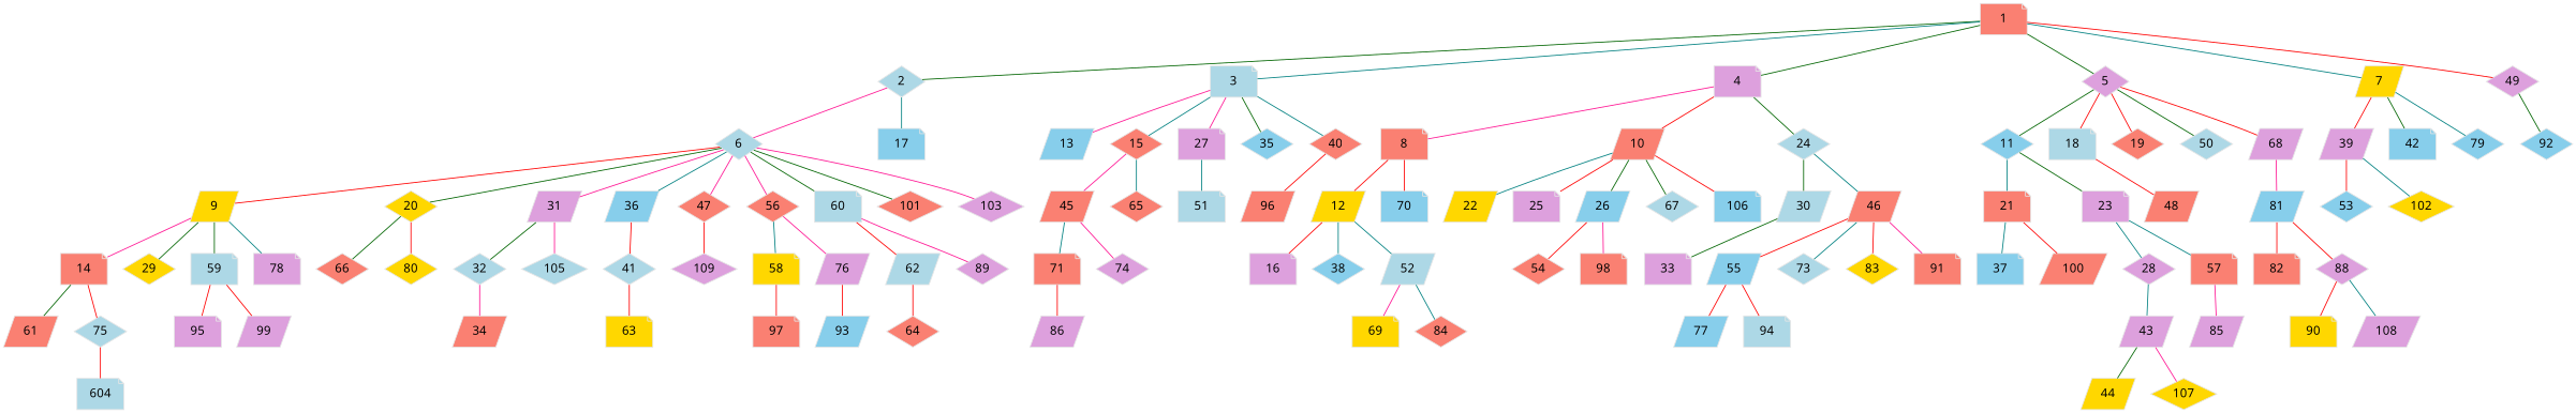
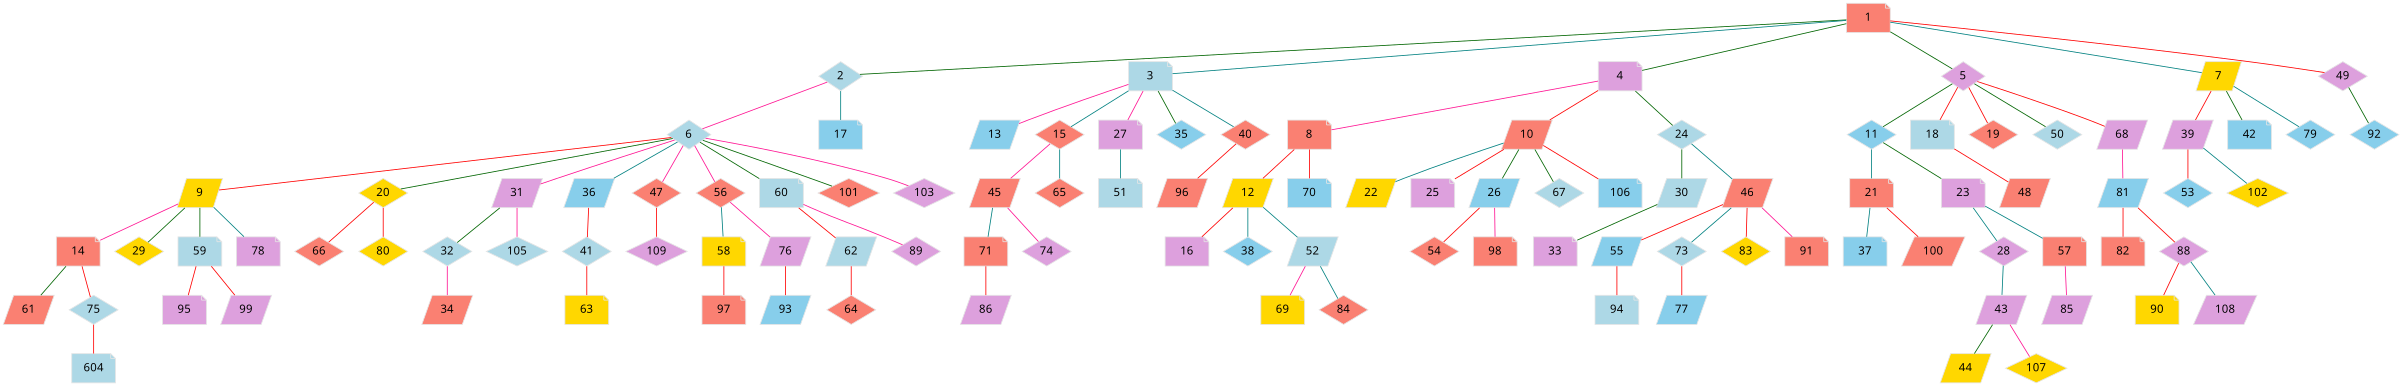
  graph {
    fontname="Noto Sans"
    node [color=gray90 fillcolor=salmon fontname="Noto Sans" shape=diamond style=filled]
    edge [color=red fontname="Noto Sans"]
    1 [shape=note]
    2 [fillcolor=lightblue]
    3 [fillcolor=lightblue shape=note]
    4 [fillcolor=plum shape=note]
    5 [fillcolor=plum]
    7 [fillcolor=gold shape=parallelogram]
    49 [fillcolor=plum]
    6 [fillcolor=lightblue]
    17 [fillcolor=skyblue shape=note]
    13 [fillcolor=skyblue shape=parallelogram]
    15
    27 [fillcolor=plum shape=note]
    35 [fillcolor=skyblue]
    40
    8 [shape=note]
    10 [shape=parallelogram]
    24 [fillcolor=lightblue]
    11 [fillcolor=skyblue]
    18 [fillcolor=lightblue shape=note]
    19
    50 [fillcolor=lightblue]
    68 [fillcolor=plum shape=parallelogram]
    39 [fillcolor=plum shape=parallelogram]
    42 [fillcolor=skyblue shape=note]
    79 [fillcolor=skyblue]
    92 [fillcolor=skyblue]
    9 [fillcolor=gold shape=parallelogram]
    20 [fillcolor=gold]
    31 [fillcolor=plum shape=parallelogram]
    36 [fillcolor=skyblue shape=parallelogram]
    47
    56
    60 [fillcolor=lightblue shape=note]
    101
    103 [fillcolor=plum]
    45 [shape=parallelogram]
    65
    51 [fillcolor=lightblue shape=note]
    96 [shape=parallelogram]
    12 [fillcolor=gold shape=parallelogram]
    70 [fillcolor=skyblue shape=note]
    22 [fillcolor=gold shape=parallelogram]
    25 [fillcolor=plum shape=note]
    26 [fillcolor=skyblue shape=parallelogram]
    67 [fillcolor=lightblue]
    106 [fillcolor=skyblue shape=note]
    30 [fillcolor=lightblue shape=parallelogram]
    46 [shape=parallelogram]
    21 [shape=note]
    23 [fillcolor=plum shape=note]
    48 [shape=parallelogram]
    81 [fillcolor=skyblue shape=parallelogram]
    14 [shape=note]
    29 [fillcolor=gold]
    59 [fillcolor=lightblue shape=note]
    78 [fillcolor=plum shape=note]
    66
    80 [fillcolor=gold]
    32 [fillcolor=lightblue]
    105 [fillcolor=lightblue]
    41 [fillcolor=lightblue]
    109 [fillcolor=plum]
    58 [fillcolor=gold shape=note]
    76 [fillcolor=plum shape=parallelogram]
    62 [fillcolor=lightblue shape=parallelogram]
    89 [fillcolor=plum]
    53 [fillcolor=skyblue]
    102 [fillcolor=gold]
    16 [fillcolor=plum shape=note]
    38 [fillcolor=skyblue]
    52 [fillcolor=lightblue shape=parallelogram]
    61 [shape=parallelogram]
    75 [fillcolor=lightblue]
    95 [fillcolor=plum shape=note]
    99 [fillcolor=plum shape=parallelogram]
    54
    98 [shape=note]
    37 [fillcolor=skyblue shape=note]
    100 [shape=parallelogram]
    28 [fillcolor=plum]
    57 [shape=note]
    69 [fillcolor=gold shape=note]
    84
    n84 [fillcolor=lightblue label=604 shape=note]
    71 [shape=note]
    74 [fillcolor=plum]
    43 [fillcolor=plum shape=parallelogram]
    85 [fillcolor=plum shape=parallelogram]
    33 [fillcolor=plum shape=note]
    55 [fillcolor=skyblue shape=parallelogram]
    73 [fillcolor=lightblue]
    83 [fillcolor=gold]
    91 [shape=note]
    44 [fillcolor=gold shape=parallelogram]
    107 [fillcolor=gold]
    34 [shape=parallelogram]
    63 [fillcolor=gold shape=note]
    86 [fillcolor=plum shape=parallelogram]
    77 [fillcolor=skyblue shape=parallelogram]
    94 [fillcolor=lightblue shape=note]
    97 [shape=note]
    93 [fillcolor=skyblue shape=parallelogram]
    64
    82 [shape=note]
    88 [fillcolor=plum]
    90 [fillcolor=gold shape=note]
    108 [fillcolor=plum shape=parallelogram]
    1 -- 2 [color=darkgreen]
    1 -- 3 [color=teal]
    1 -- 4 [color=darkgreen]
    1 -- 5 [color=darkgreen]
    1 -- 7 [color=teal]
    1 -- 49
    2 -- 6 [color=deeppink]
    2 -- 17 [color=teal]
    3 -- 13 [color=deeppink]
    3 -- 15 [color=teal]
    3 -- 27 [color=deeppink]
    3 -- 35 [color=darkgreen]
    3 -- 40 [color=teal]
    4 -- 8 [color=deeppink]
    4 -- 10
    4 -- 24 [color=darkgreen]
    5 -- 11 [color=darkgreen]
    5 -- 18
    5 -- 19
    5 -- 50 [color=darkgreen]
    5 -- 68
    7 -- 39
    7 -- 42 [color=darkgreen]
    7 -- 79 [color=teal]
    49 -- 92 [color=darkgreen]
    6 -- 9
    6 -- 20 [color=darkgreen]
    6 -- 31 [color=deeppink]
    6 -- 36 [color=teal]
    6 -- 47 [color=deeppink]
    6 -- 56 [color=deeppink]
    6 -- 60 [color=darkgreen]
    6 -- 101 [color=darkgreen]
    6 -- 103 [color=deeppink]
    15 -- 45 [color=deeppink]
    15 -- 65 [color=teal]
    27 -- 51 [color=teal]
    40 -- 96
    8 -- 12
    8 -- 70
    10 -- 22 [color=teal]
    10 -- 25
    10 -- 26 [color=darkgreen]
    10 -- 67 [color=darkgreen]
    10 -- 106
    24 -- 30 [color=darkgreen]
    24 -- 46 [color=teal]
    11 -- 21 [color=teal]
    11 -- 23 [color=darkgreen]
    18 -- 48
    68 -- 81 [color=deeppink]
    39 -- 53
    39 -- 102 [color=teal]
    9 -- 14 [color=deeppink]
    9 -- 29 [color=darkgreen]
    9 -- 59 [color=darkgreen]
    9 -- 78 [color=teal]
-   20 -- 66 [color=darkgreen]
+   20 -- 66
    20 -- 80
    31 -- 32 [color=darkgreen]
    31 -- 105 [color=deeppink]
    36 -- 41
    47 -- 109
    56 -- 58 [color=teal]
    56 -- 76 [color=deeppink]
    60 -- 62
    60 -- 89 [color=deeppink]
    45 -- 71 [color=teal]
    45 -- 74 [color=deeppink]
    12 -- 16
    12 -- 38 [color=teal]
    12 -- 52 [color=teal]
    26 -- 54
    26 -- 98 [color=deeppink]
    30 -- 33 [color=darkgreen]
    46 -- 55
    46 -- 73 [color=teal]
    46 -- 83
    46 -- 91 [color=deeppink]
    21 -- 37 [color=teal]
    21 -- 100
    23 -- 28 [color=teal]
    23 -- 57 [color=teal]
    81 -- 82
    81 -- 88
    14 -- 61 [color=darkgreen]
    14 -- 75
    59 -- 95
    59 -- 99
    32 -- 34 [color=deeppink]
    41 -- 63
    58 -- 97
    76 -- 93
    62 -- 64
    52 -- 69 [color=deeppink]
    52 -- 84 [color=teal]
    75 -- n84
    28 -- 43 [color=teal]
    57 -- 85 [color=deeppink]
    71 -- 86
    43 -- 44 [color=darkgreen]
    43 -- 107 [color=deeppink]
-   55 -- 77
+   73 -- 77
    55 -- 94
    88 -- 90
    88 -- 108 [color=teal]
  }
